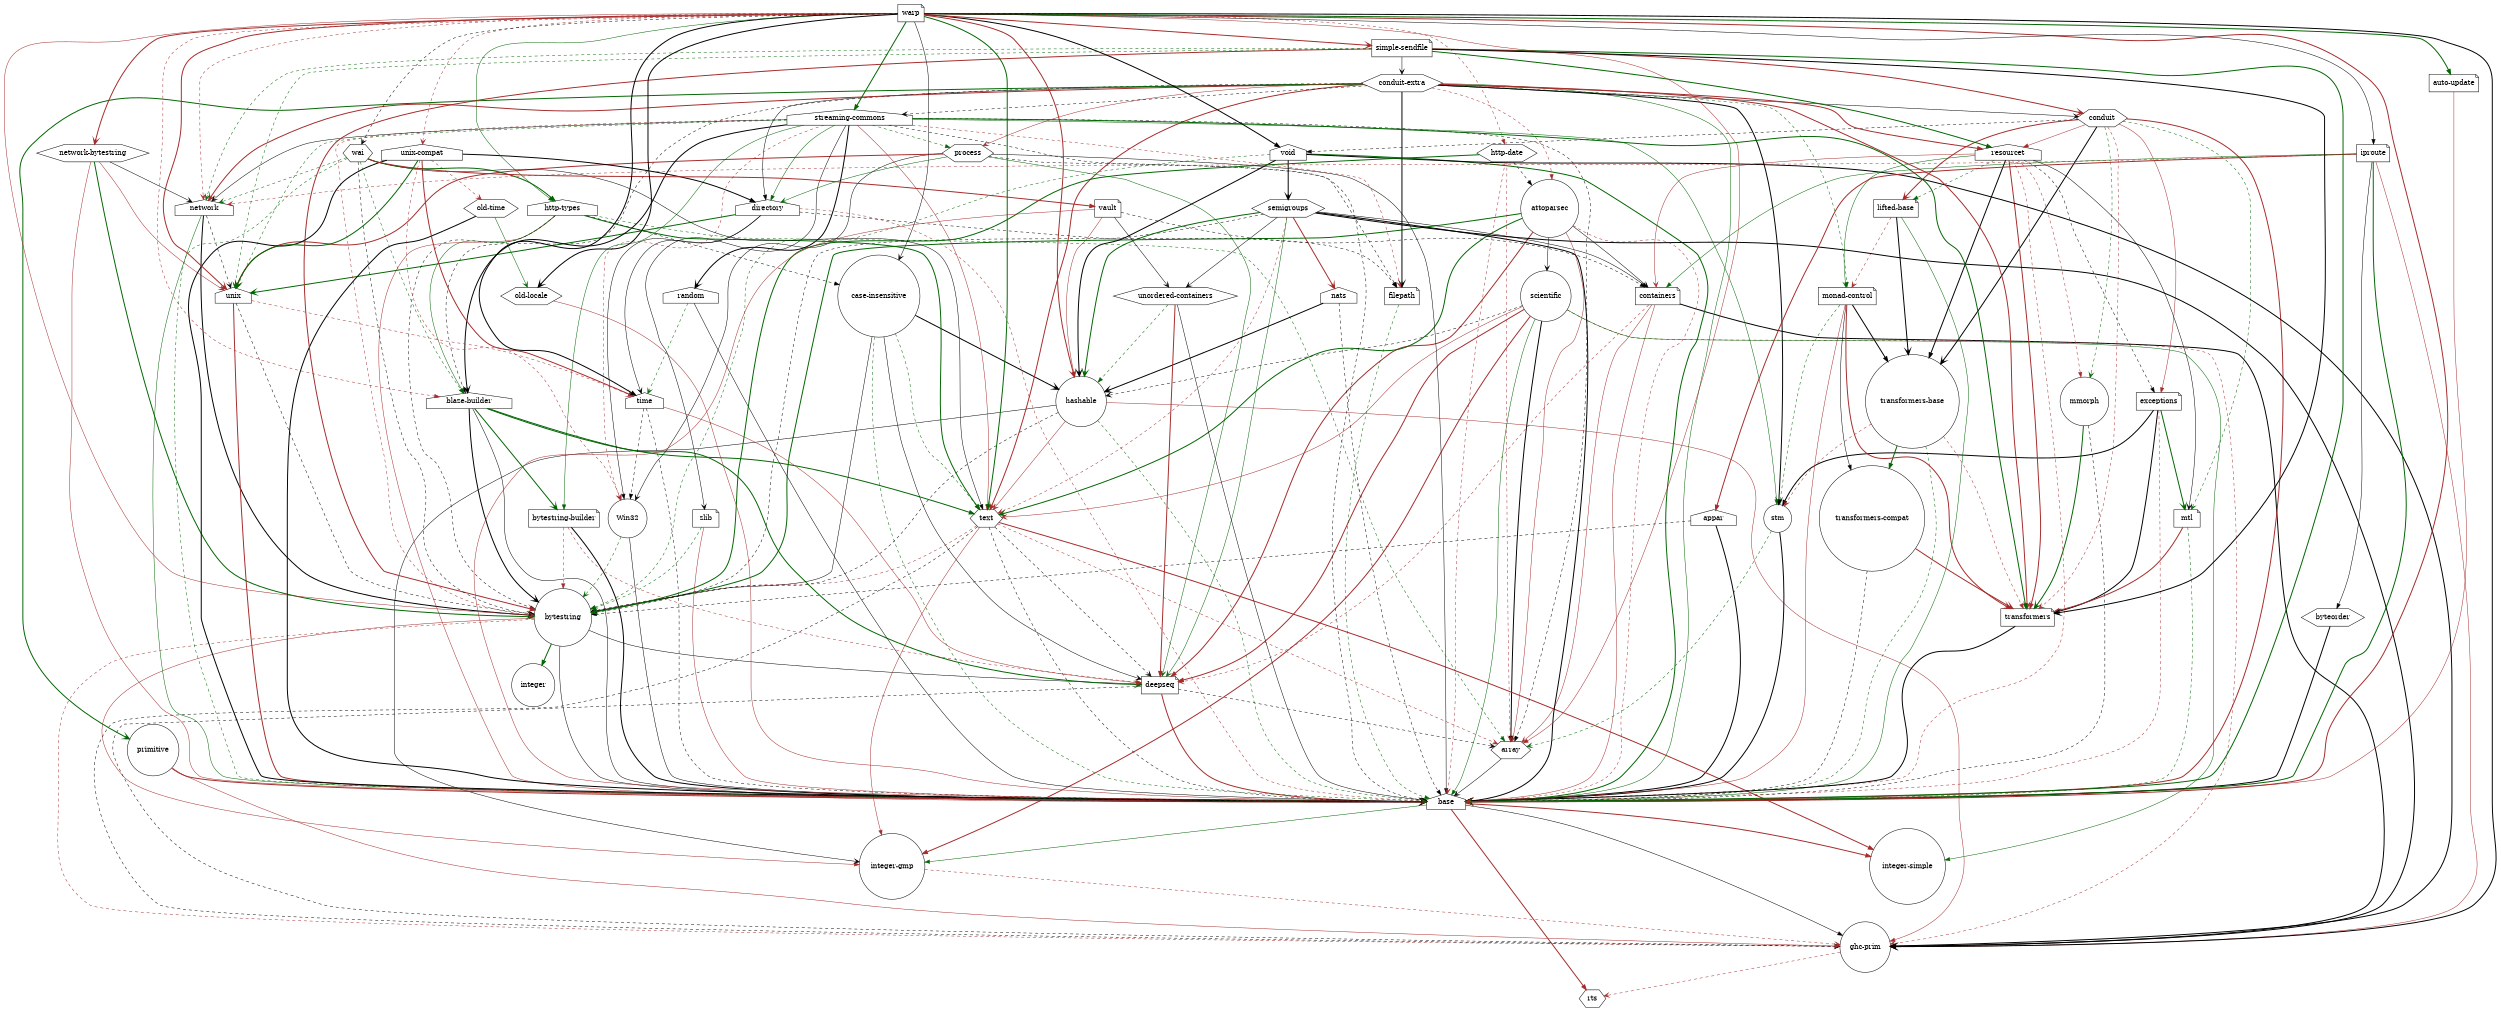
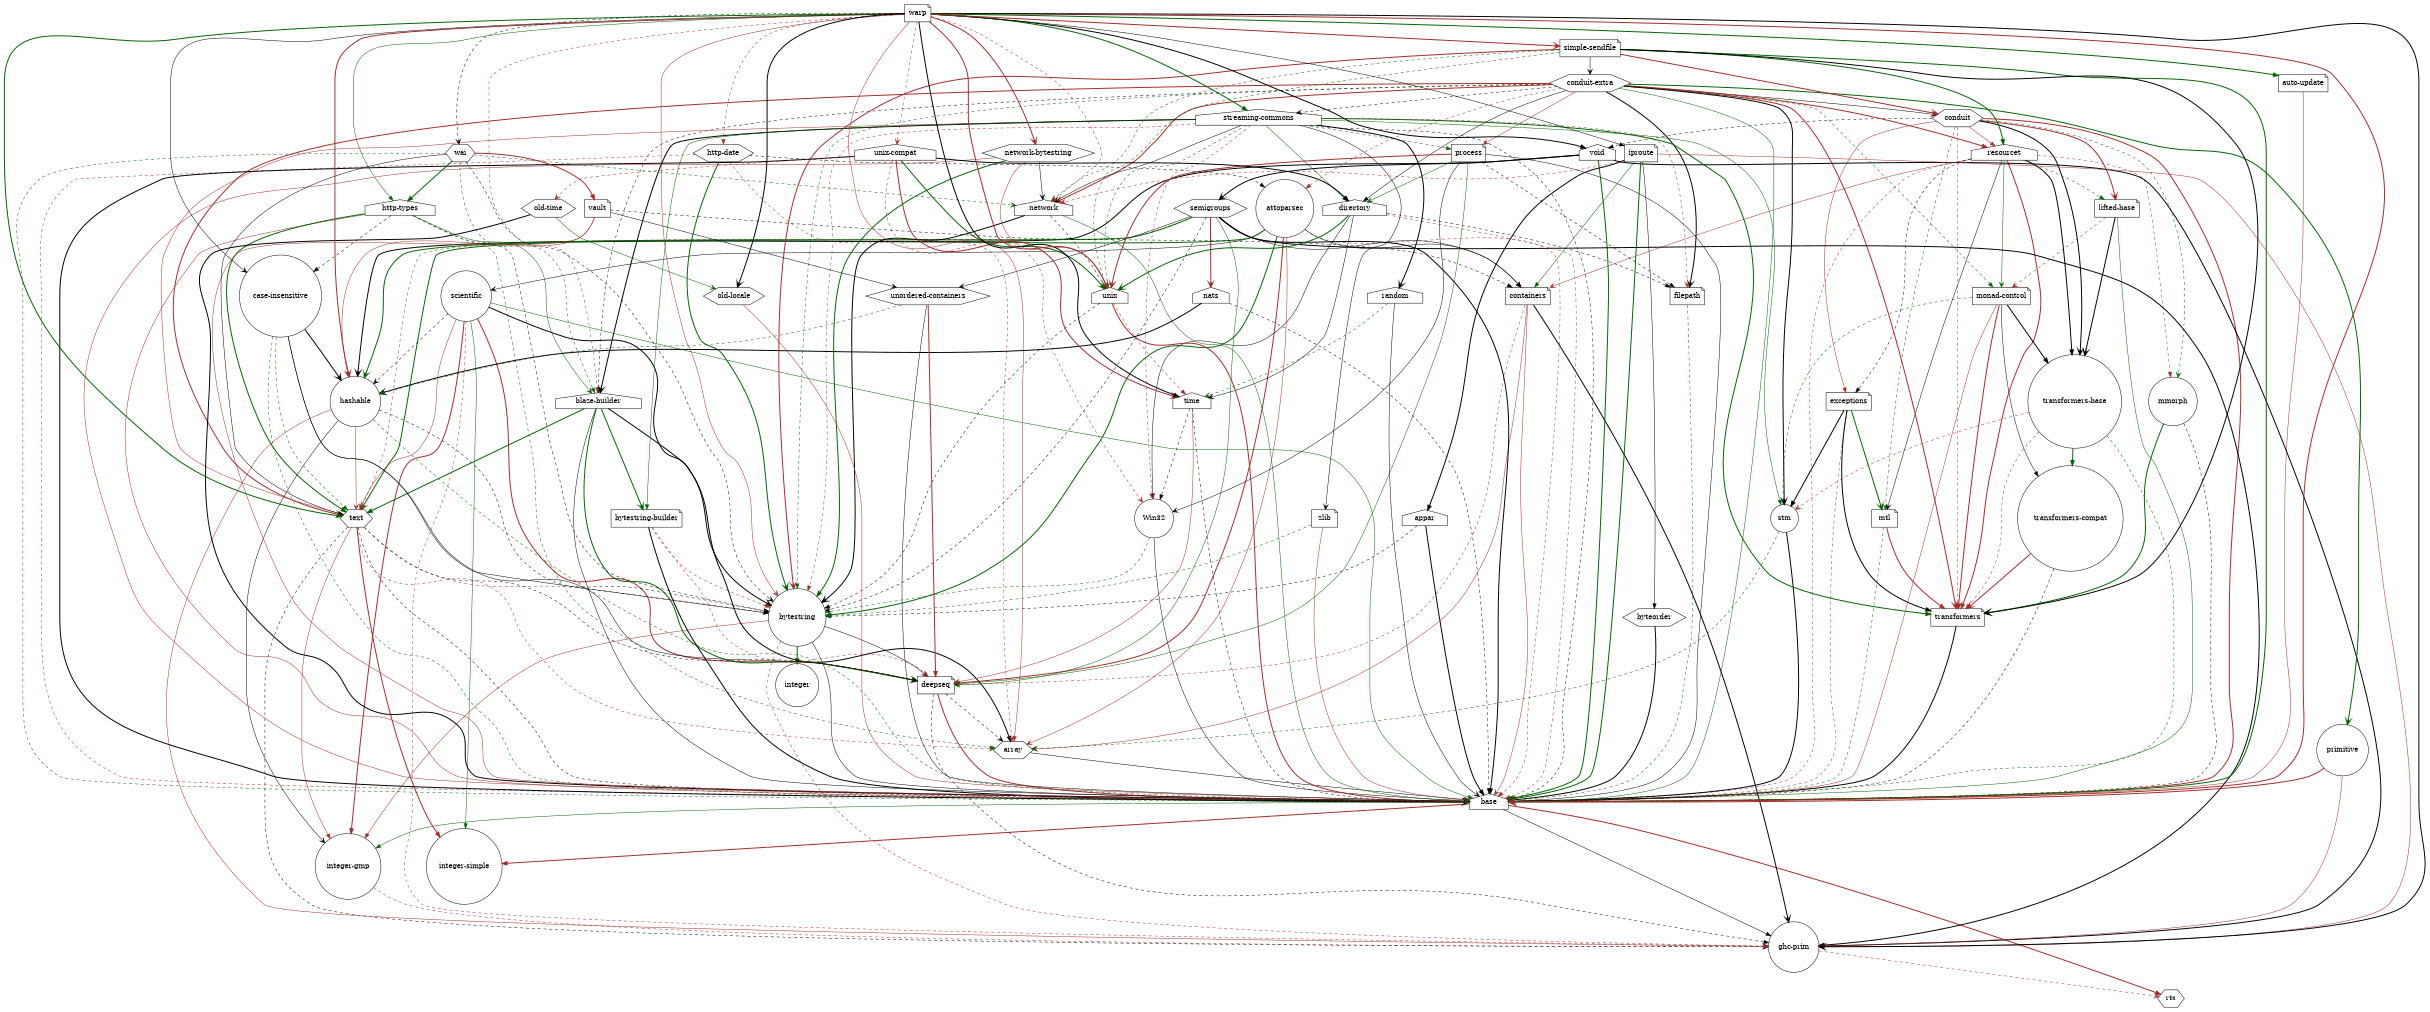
  digraph {
    node [shape=note]
    edge [arrowhead=vee color=black style=bold]
    n1 [label=Win32 shape=circle]
    n2 [label=base shape=house]
    n3 [label=bytestring shape=circle]
    n4 [label="ghc-prim" shape=circle]
    n5 [label="integer-gmp" shape=circle]
    n6 [label="integer-simple" shape=circle]
    n7 [label=rts shape=hexagon]
    n8 [label=deepseq]
    n9 [label=integer shape=circle]
    n10 [label=appar shape=house]
    n11 [label=array shape=hexagon]
    n12 [label=attoparsec shape=circle]
    n13 [label=containers]
    n14 [label=scientific shape=circle]
    n15 [label=text shape=hexagon]
    n16 [label=hashable shape=circle]
    n17 [label="auto-update"]
    n18 [label="blaze-builder" shape=house]
    n19 [label="bytestring-builder"]
    n20 [label=byteorder shape=hexagon]
    n21 [label="case-insensitive" shape=circle]
    n22 [label=conduit shape=hexagon]
    n23 [label=exceptions]
    n24 [label="lifted-base"]
    n25 [label=mmorph shape=circle]
    n26 [label=mtl]
    n27 [label=resourcet shape=house]
    n28 [label=transformers]
    n29 [label="transformers-base" shape=circle]
    n30 [label=void shape=house]
    n31 [label=stm shape=circle]
    n32 [label="monad-control"]
    n33 [label="transformers-compat" shape=circle]
    n34 [label=semigroups shape=hexagon]
    n35 [label="conduit-extra" shape=hexagon]
    n36 [label=directory shape=house]
    n37 [label=filepath]
    n38 [label=network shape=house]
    n39 [label=primitive shape=circle]
-   n40 [label=process shape=hexagon]
+   n40 [label=process]
    n41 [label="streaming-commons" shape=house]
    n42 [label=time shape=house]
    n43 [label=unix shape=house]
    n44 [label=random shape=house]
    n45 [label=zlib]
    n46 [label="http-date" shape=hexagon]
    n47 [label="http-types" shape=house]
    n48 [label=iproute]
    n49 [label=nats shape=house]
    n50 [label="network-bytestring" shape=hexagon]
    n51 [label="old-locale" shape=hexagon]
    n52 [label="old-time" shape=hexagon]
    n53 [label="unordered-containers" shape=hexagon]
    n54 [label="simple-sendfile"]
    n55 [label="unix-compat" shape=house]
    n56 [label=vault]
    n57 [label=wai shape=hexagon]
    n58 [label=warp]
    n1 -> n2 [arrowhead=normal style=solid]
    n1 -> n3 [color=darkgreen style=dashed]
    n2 -> n4 [arrowhead=normal style=solid]
    n2 -> n5 [arrowhead=normal color=darkgreen style=solid]
    n2 -> n6 [arrowhead=normal color=brown]
    n2 -> n7 [arrowhead=normal color=brown]
    n3 -> n2 [arrowhead=normal style=solid]
    n3 -> n4 [color=brown style=dashed]
    n3 -> n5 [arrowhead=normal color=brown style=solid]
    n3 -> n8 [style=solid]
    n3 -> n9 [arrowhead=normal color=darkgreen]
    n4 -> n7 [color=brown style=dashed]
    n5 -> n4 [color=brown style=dashed]
    n8 -> n2 [color=brown]
    n8 -> n4 [arrowhead=normal style=dashed]
    n8 -> n11 [style=dashed]
    n10 -> n2 [arrowhead=normal]
    n10 -> n3 [arrowhead=normal style=dashed]
    n11 -> n2 [style=solid]
    n12 -> n2 [arrowhead=normal color=brown style=dashed]
    n12 -> n3 [arrowhead=normal color=darkgreen]
    n12 -> n8 [arrowhead=normal color=brown]
    n12 -> n11 [color=brown style=solid]
    n12 -> n13 [style=solid]
    n12 -> n14 [style=solid]
    n12 -> n15 [color=darkgreen]
    n13 -> n2 [color=brown style=solid]
    n13 -> n4
    n13 -> n8 [color=brown style=dashed]
    n13 -> n11 [color=brown style=solid]
    n14 -> n2 [arrowhead=normal color=darkgreen style=solid]
    n14 -> n4 [color=brown style=dashed]
    n14 -> n5 [arrowhead=normal color=brown]
    n14 -> n6 [arrowhead=normal color=darkgreen style=solid]
    n14 -> n8 [arrowhead=normal color=brown]
    n14 -> n11 [arrowhead=normal]
    n14 -> n15 [color=brown style=solid]
    n14 -> n16 [style=dashed]
    n15 -> n2 [style=dashed]
    n15 -> n3 [color=brown style=dashed]
    n15 -> n4 [style=dashed]
    n15 -> n5 [arrowhead=normal color=brown style=solid]
    n15 -> n6 [arrowhead=normal color=brown]
    n15 -> n8 [style=dashed]
    n15 -> n11 [color=brown style=dashed]
    n16 -> n2 [color=darkgreen style=dashed]
    n16 -> n3 [style=dashed]
    n16 -> n4 [arrowhead=normal color=brown style=solid]
    n16 -> n5 [style=solid]
    n16 -> n15 [color=brown style=solid]
    n17 -> n2 [color=brown style=solid]
    n18 -> n2 [arrowhead=normal style=solid]
    n18 -> n3
    n18 -> n8 [color=darkgreen]
    n18 -> n15 [arrowhead=normal color=darkgreen]
    n18 -> n19 [color=darkgreen]
    n19 -> n2 [arrowhead=normal]
    n19 -> n3 [arrowhead=normal color=brown style=dashed]
    n19 -> n8 [arrowhead=normal color=brown style=dashed]
    n20 -> n2
    n21 -> n2 [color=darkgreen style=dashed]
    n21 -> n3 [arrowhead=normal style=solid]
    n21 -> n8 [style=solid]
    n21 -> n15 [arrowhead=normal color=darkgreen style=dashed]
    n21 -> n16
    n22 -> n2 [color=brown]
    n22 -> n23 [arrowhead=normal color=brown style=solid]
    n22 -> n24 [color=brown]
    n22 -> n25 [color=darkgreen style=dashed]
    n22 -> n26 [color=darkgreen style=dashed]
    n22 -> n27 [arrowhead=normal color=brown style=solid]
    n22 -> n28 [color=brown style=dashed]
    n22 -> n29
    n22 -> n30 [arrowhead=normal style=dashed]
    n23 -> n2 [color=brown style=dashed]
    n23 -> n26 [color=darkgreen]
    n23 -> n28 [arrowhead=normal]
    n23 -> n31 [arrowhead=normal]
    n24 -> n2 [color=darkgreen style=solid]
    n24 -> n29
    n24 -> n32 [color=brown style=dashed]
    n25 -> n2 [arrowhead=normal style=dashed]
    n25 -> n28 [color=darkgreen]
    n26 -> n2 [color=darkgreen style=dashed]
    n26 -> n28 [arrowhead=normal color=brown]
    n27 -> n2 [arrowhead=normal color=brown style=dashed]
    n27 -> n13 [color=brown style=solid]
    n27 -> n23 [arrowhead=normal style=dashed]
    n27 -> n24 [arrowhead=normal color=darkgreen style=dashed]
    n27 -> n25 [arrowhead=normal color=brown style=dashed]
    n27 -> n26 [style=solid]
    n27 -> n28 [arrowhead=normal color=brown]
    n27 -> n29 [arrowhead=normal]
    n27 -> n32 [color=darkgreen style=solid]
    n28 -> n2 [arrowhead=normal]
    n29 -> n2 [color=darkgreen style=dashed]
    n29 -> n28 [arrowhead=normal color=brown style=dashed]
    n29 -> n31 [color=brown style=dashed]
    n29 -> n33 [arrowhead=normal color=darkgreen]
    n30 -> n2 [arrowhead=normal color=darkgreen]
    n30 -> n4 [arrowhead=normal]
    n30 -> n16
    n30 -> n34
    n31 -> n2
    n31 -> n11 [color=darkgreen style=dashed]
    n32 -> n2 [arrowhead=normal color=brown style=solid]
    n32 -> n28 [color=brown]
    n32 -> n29 [arrowhead=normal]
    n32 -> n31 [arrowhead=normal color=darkgreen style=dashed]
    n32 -> n33 [arrowhead=normal style=solid]
    n33 -> n2 [style=dashed]
    n33 -> n28 [color=brown]
    n34 -> n2 [arrowhead=normal]
    n34 -> n3 [style=dashed]
    n34 -> n4 [arrowhead=normal]
    n34 -> n8 [color=darkgreen style=solid]
    n34 -> n13 [arrowhead=normal style=solid]
    n34 -> n15 [color=brown style=dashed]
    n34 -> n16 [color=darkgreen]
    n34 -> n49 [color=brown]
    n34 -> n53 [style=solid]
    n35 -> n2 [arrowhead=normal color=darkgreen style=solid]
-   n30 -> n3 [arrowhead=normal color=darkgreen style=dashed]
+   n35 -> n3 [arrowhead=normal color=darkgreen style=dashed]
    n35 -> n12 [arrowhead=normal color=brown style=dashed]
    n35 -> n15 [color=brown]
    n35 -> n18 [arrowhead=normal style=dashed]
    n35 -> n22 [style=solid]
    n35 -> n27 [arrowhead=normal color=brown]
    n35 -> n28 [color=brown]
    n35 -> n31
    n35 -> n32 [arrowhead=normal color=darkgreen style=dashed]
    n35 -> n36 [arrowhead=normal style=solid]
    n35 -> n37
    n35 -> n38 [color=brown]
    n35 -> n39 [color=darkgreen]
    n35 -> n40 [color=brown style=solid]
    n35 -> n41 [style=dashed]
    n36 -> n1 [arrowhead=normal style=solid]
    n36 -> n2 [arrowhead=normal color=brown style=dashed]
    n36 -> n37 [arrowhead=normal style=dashed]
    n36 -> n42 [style=solid]
    n36 -> n43 [color=darkgreen]
    n37 -> n2 [arrowhead=normal color=darkgreen style=dashed]
    n38 -> n2 [color=darkgreen style=solid]
    n38 -> n3
    n38 -> n43 [style=dashed]
    n39 -> n2 [color=brown]
    n39 -> n4 [arrowhead=normal color=brown style=solid]
    n40 -> n1 [style=solid]
    n40 -> n2 [arrowhead=normal style=solid]
    n40 -> n8 [color=darkgreen style=solid]
    n40 -> n36 [color=darkgreen style=solid]
    n40 -> n37 [arrowhead=normal style=dashed]
    n40 -> n43 [color=brown]
    n41 -> n1 [color=brown style=dashed]
    n41 -> n2 [arrowhead=normal style=dashed]
    n41 -> n3 [arrowhead=normal color=brown style=dashed]
-   n41 -> n11 [arrowhead=normal style=dashed]
    n41 -> n15 [arrowhead=normal color=brown style=solid]
    n41 -> n18
    n41 -> n19 [arrowhead=normal color=darkgreen style=solid]
    n41 -> n28 [arrowhead=normal color=darkgreen]
    n41 -> n31 [arrowhead=normal color=darkgreen style=solid]
    n41 -> n36 [arrowhead=normal color=darkgreen style=solid]
    n41 -> n37 [color=brown style=dashed]
    n41 -> n38 [style=solid]
    n41 -> n40 [arrowhead=normal color=darkgreen style=dashed]
    n41 -> n43 [color=darkgreen style=dashed]
    n41 -> n44
    n41 -> n45 [style=solid]
    n42 -> n1 [arrowhead=normal style=dashed]
    n42 -> n2 [style=dashed]
    n42 -> n8 [color=brown style=solid]
    n43 -> n2 [arrowhead=normal color=brown]
    n43 -> n3 [arrowhead=normal style=dashed]
    n43 -> n42 [arrowhead=normal color=brown style=dashed]
    n44 -> n2 [style=solid]
    n44 -> n42 [color=darkgreen style=dashed]
    n45 -> n2 [arrowhead=normal color=brown style=solid]
    n45 -> n3 [arrowhead=normal color=darkgreen style=dashed]
    n46 -> n2 [color=brown style=dashed]
    n46 -> n3 [color=darkgreen]
    n46 -> n11 [color=brown style=dashed]
    n46 -> n12 [arrowhead=normal style=dashed]
    n47 -> n2 [arrowhead=normal color=brown style=solid]
    n47 -> n3 [arrowhead=normal style=dashed]
    n47 -> n11 [arrowhead=normal color=darkgreen style=dashed]
    n47 -> n15 [arrowhead=normal color=darkgreen]
    n47 -> n18 [color=darkgreen style=solid]
    n47 -> n21 [arrowhead=normal style=dashed]
    n48 -> n2 [color=darkgreen]
    n48 -> n4 [color=brown style=solid]
-   n48 -> n10 [arrowhead=normal color=brown]
+   n48 -> n10 [arrowhead=normal]
    n48 -> n13 [arrowhead=normal color=darkgreen style=solid]
    n48 -> n20 [arrowhead=normal style=solid]
    n48 -> n38 [color=brown style=dashed]
    n49 -> n2 [arrowhead=normal style=dashed]
    n49 -> n16
    n50 -> n2 [color=brown style=solid]
    n50 -> n3 [arrowhead=normal color=darkgreen]
    n50 -> n38 [style=solid]
    n50 -> n43 [color=brown style=solid]
    n51 -> n2 [color=brown style=solid]
    n52 -> n2
    n52 -> n51 [color=darkgreen style=solid]
    n53 -> n2 [arrowhead=normal style=solid]
    n53 -> n8 [arrowhead=normal color=brown]
    n53 -> n16 [arrowhead=normal color=darkgreen style=dashed]
    n54 -> n2 [arrowhead=normal color=darkgreen]
    n54 -> n3 [color=brown]
    n54 -> n22 [color=brown]
    n54 -> n27 [arrowhead=normal color=darkgreen]
    n54 -> n28
    n54 -> n35 [style=solid]
    n54 -> n38 [color=darkgreen style=dashed]
    n54 -> n43 [color=darkgreen style=dashed]
    n55 -> n1 [color=brown style=dashed]
    n55 -> n2
    n55 -> n36 [arrowhead=normal]
    n55 -> n42 [color=brown]
    n55 -> n43 [color=darkgreen]
    n55 -> n52 [color=brown style=dashed]
    n56 -> n2 [color=brown style=solid]
    n56 -> n13 [arrowhead=normal style=dashed]
    n56 -> n16 [arrowhead=normal color=brown style=solid]
    n56 -> n53 [style=solid]
    n57 -> n2 [color=darkgreen style=dashed]
    n57 -> n3 [style=dashed]
    n57 -> n15 [arrowhead=normal style=solid]
    n57 -> n18 [arrowhead=normal color=darkgreen style=dashed]
    n57 -> n38 [color=darkgreen style=dashed]
    n57 -> n47 [arrowhead=normal color=darkgreen]
    n57 -> n56 [arrowhead=normal color=brown]
    n58 -> n2 [color=brown]
    n58 -> n3 [color=brown style=solid]
    n58 -> n4
    n58 -> n11 [arrowhead=normal color=brown style=solid]
    n58 -> n15 [arrowhead=normal color=darkgreen]
    n58 -> n16 [color=brown]
    n58 -> n17 [arrowhead=normal color=darkgreen]
    n58 -> n18 [arrowhead=normal color=brown style=dashed]
    n58 -> n21 [style=solid]
    n58 -> n30 [arrowhead=normal]
    n58 -> n38 [color=brown style=dashed]
    n58 -> n41 [arrowhead=normal color=darkgreen]
    n58 -> n42 [arrowhead=normal]
    n58 -> n43 [color=brown]
    n58 -> n46 [arrowhead=normal color=brown style=dashed]
    n58 -> n47 [arrowhead=normal color=darkgreen style=solid]
    n58 -> n48 [arrowhead=normal style=solid]
    n58 -> n50 [color=brown]
    n58 -> n51
    n58 -> n54 [color=brown]
    n58 -> n55 [color=brown style=dashed]
    n58 -> n57 [style=dashed]
  }
